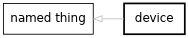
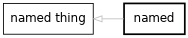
  digraph {
    fontsize=32
    penwidth=5
    rankdir=LR
    fontname="DejaVu Sans"
    node [color=black fontname="DejaVu Sans" shape=rectangle]
-   n1 [label=" device " style=bold]
+   n1 [label=named style=bold]
    "named thing"
    "named thing" -> n1 [arrowtail=onormal color=gray dir=back fontcolor=darkgray fontname="DejaVu Sans"]
  }
